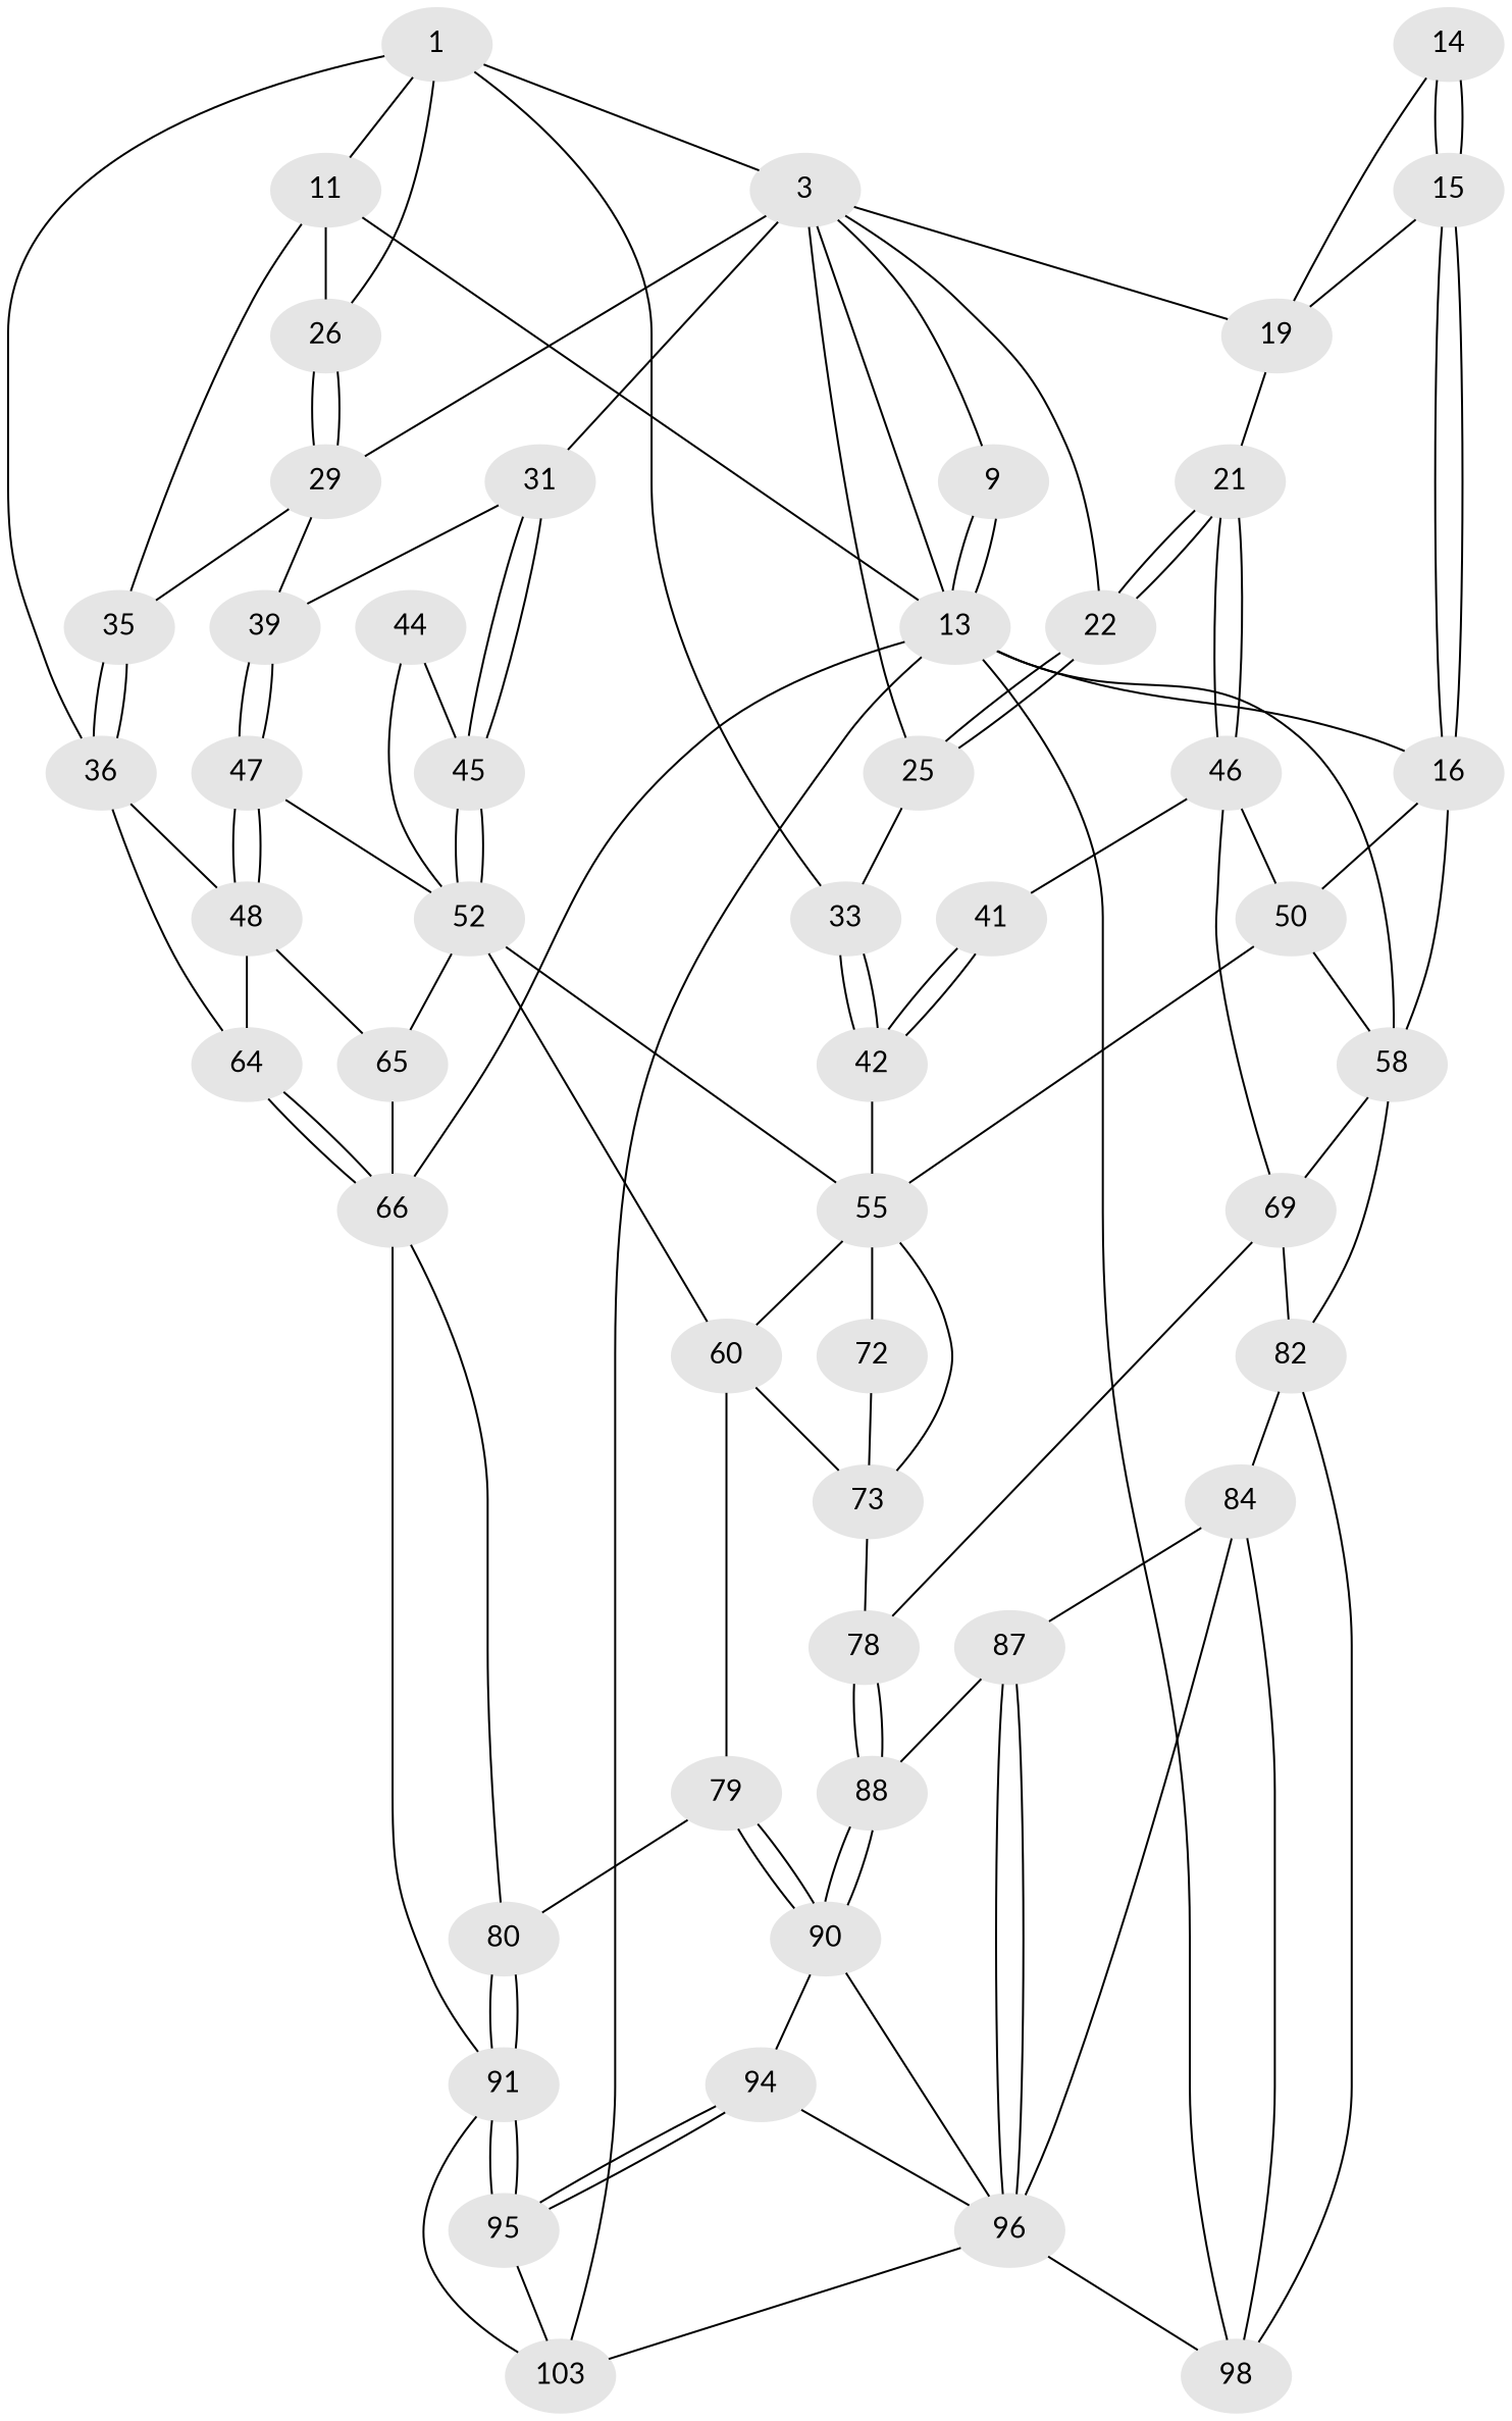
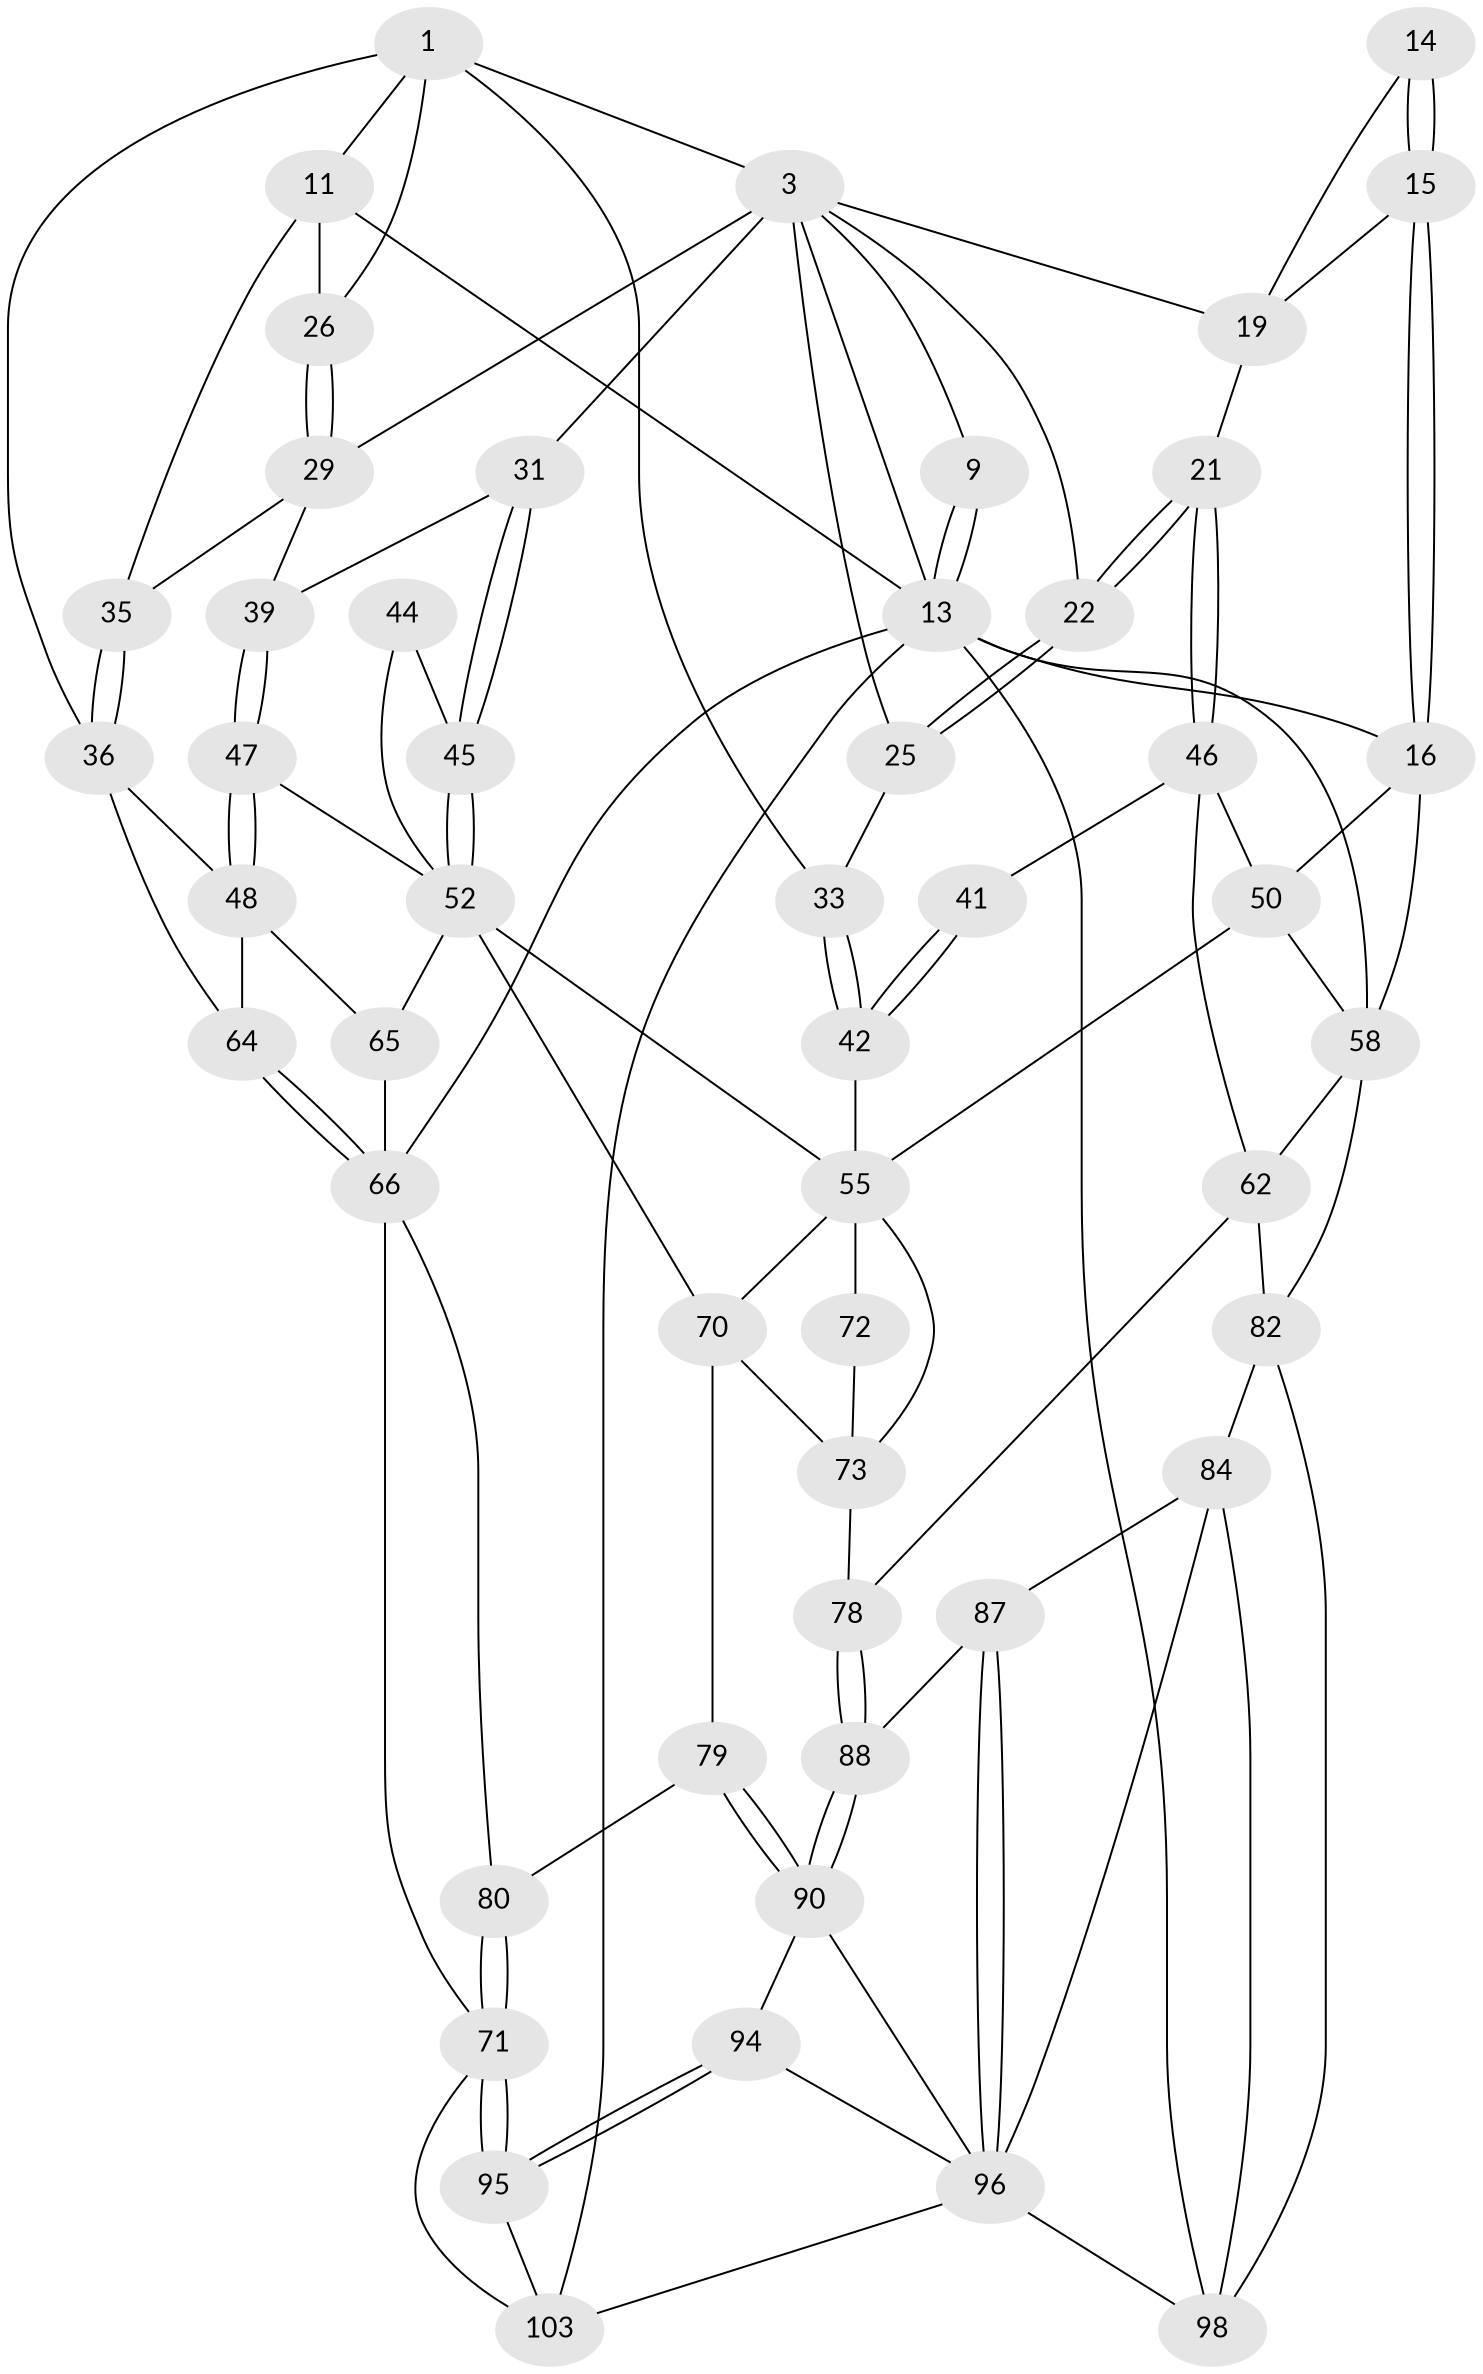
  graph {
    fontname=Lato
    node [color=gray90 fontname=Lato style=filled]
    edge [fontname=Lato]
    1 [super="+10+2"]
    3 [super="+28+4"]
    11 [super="+27+12"]
    26
    33
    36 [super="+37"]
    9
    13 [super="+68+18"]
    19 [super="+20"]
    22
    25
    29 [super="+38"]
    31 [super="+32"]
    35
    16 [super="+49+17"]
    58 [super="+59"]
    66 [super="+67+81"]
    98 [super="+101"]
    103 [super="+104"]
    21
    39
    45
    42 [super="+46"]
    48 [super="+63"]
    64
    50
-   69 [super="+75+70"]
+   69 [super="+75+70" label=62]
    82 [super="+83"]
    80
-   91 [super="+92"]
+   91 [super="+92" label=71]
    14
    15 [super="+23"]
    55 [super="+62+56"]
    n34 [label=46 super="+51"]
    41
    47
    52 [super="+54+53"]
    65
    78
-   60 [super="+77"]
+   60 [super="+77" label=70]
    72
    73 [super="+76"]
    44
    79
    84 [super="+85"]
    90 [super="+93"]
    95
    88
    96 [super="+100"]
    94
    87
    1 -- 3
    1 -- 11
    1 -- 26
    1 -- 33
    1 -- 36
    3 -- 9
    3 -- 13
    3 -- 19
    3 -- 22
    3 -- 25
    3 -- 29
    3 -- 31 [weight=2]
    11 -- 26
    11 -- 13
    11 -- 35
    26 -- 29
    26 -- 29
    33 -- 42
    33 -- 42
    36 -- 48
    36 -- 64
    9 -- 13
    9 -- 13
    13 -- 16 [weight=2]
    13 -- 58
    13 -- 66
    13 -- 98
    13 -- 103
    19 -- 21
    22 -- 25
    22 -- 25
    25 -- 33
    29 -- 35
    29 -- 39
    31 -- 39
    31 -- 45
    31 -- 45
    35 -- 36
    35 -- 36
    16 -- 58
    16 -- 50
    58 -- 69
    58 -- 82
    66 -- 80
    66 -- 91
    21 -- 22
    21 -- 22
    21 -- n34
    21 -- n34
    39 -- 47
    39 -- 47
    45 -- 52
    45 -- 52
    42 -- 55
    48 -- 64
    48 -- 65
    64 -- 66
    64 -- 66
    50 -- 58
    50 -- 55
    69 -- 82 [weight=2]
    69 -- 78
    82 -- 98
    82 -- 84 [weight=2]
    80 -- 91
    80 -- 91
    91 -- 103
    91 -- 95
    91 -- 95
    14 -- 19
    14 -- 15
    14 -- 15
    15 -- 19
    15 -- 16 [weight=2]
    15 -- 16
    55 -- 60
    55 -- 72
    55 -- 73
    n34 -- 50
    n34 -- 69
    n34 -- 41
    41 -- 42
    41 -- 42
    47 -- 48
    47 -- 48
    47 -- 52
    52 -- 55
    52 -- 65
    52 -- 60
    65 -- 66
    78 -- 88
    78 -- 88
    60 -- 73
    60 -- 79
    72 -- 73
    73 -- 78
    44 -- 45
    44 -- 52
    79 -- 80
    79 -- 90
    79 -- 90
    84 -- 98
    84 -- 96
    84 -- 87
    90 -- 96
    90 -- 94
    95 -- 103
    88 -- 90
    88 -- 90
    96 -- 98
    96 -- 103
    94 -- 95
    94 -- 95
    94 -- 96
    87 -- 88
    87 -- 96
    87 -- 96
  }
